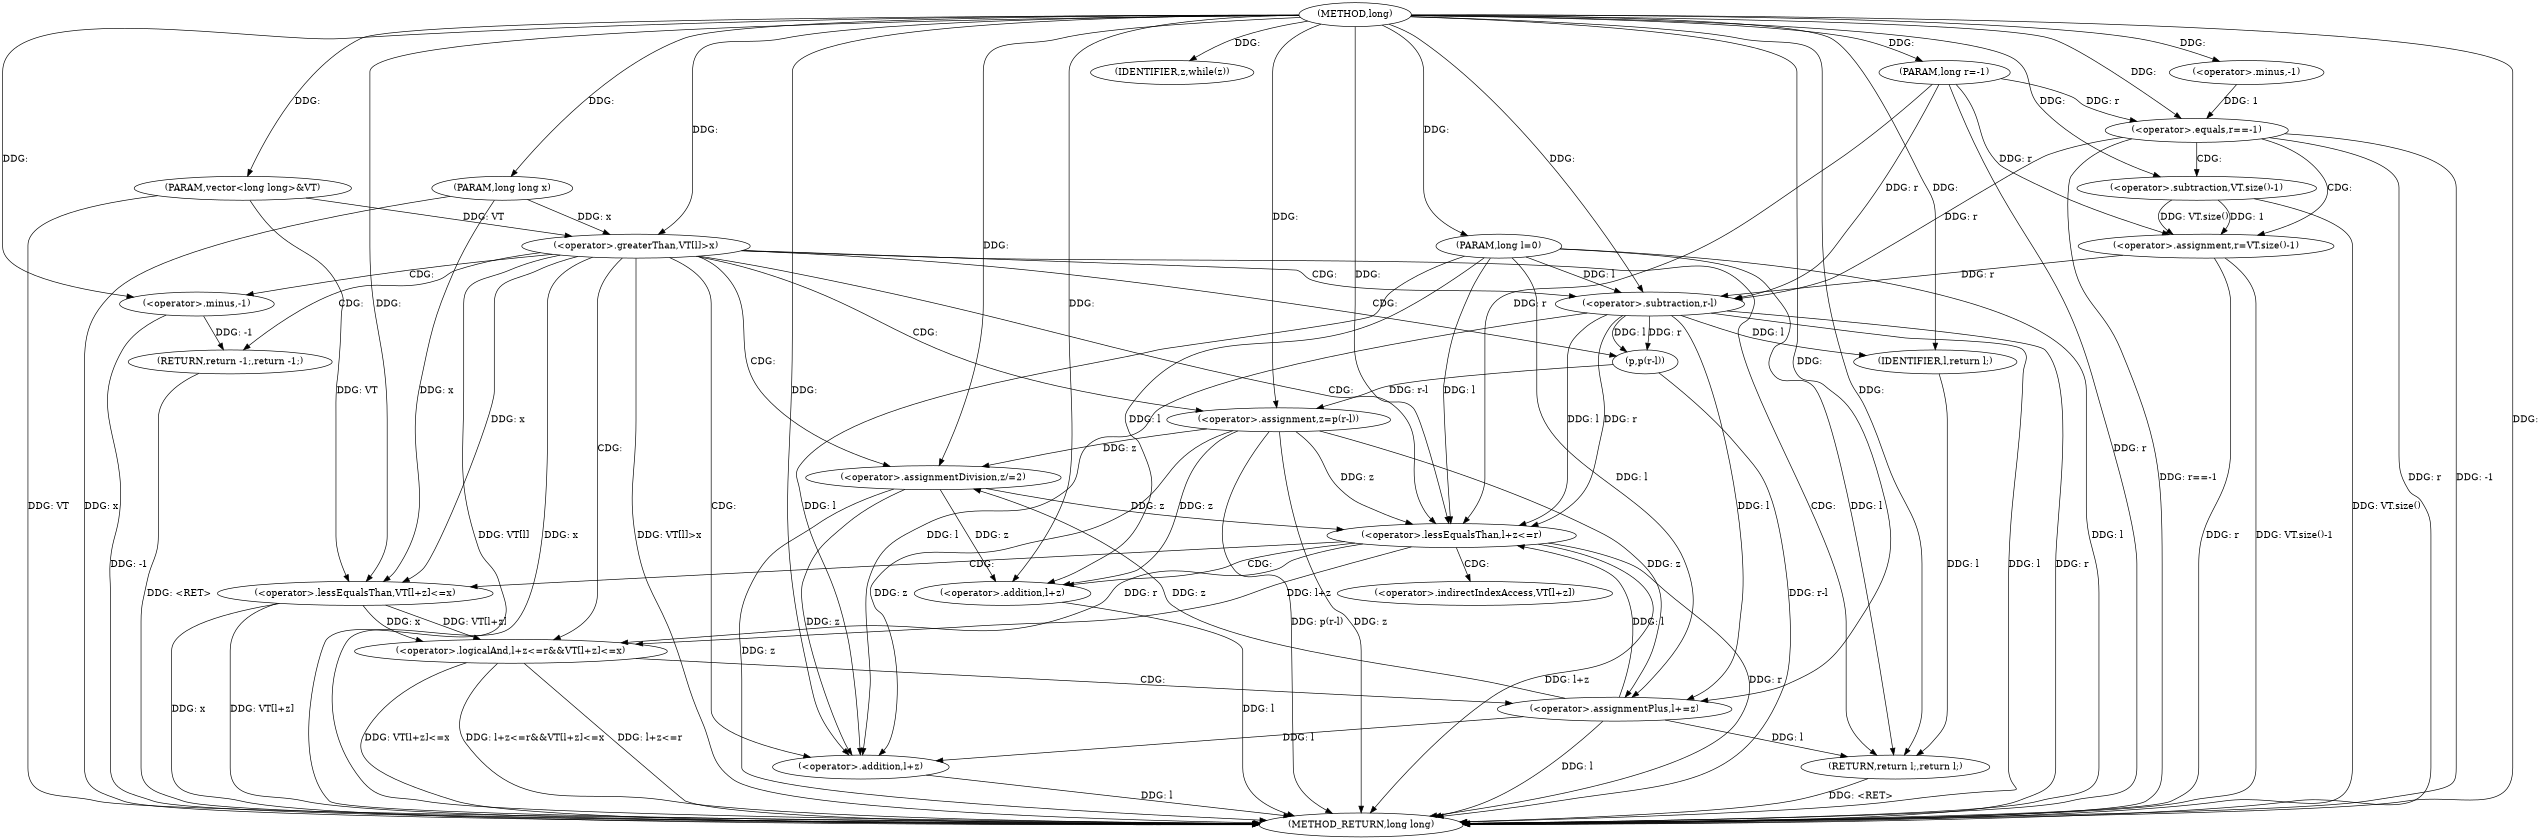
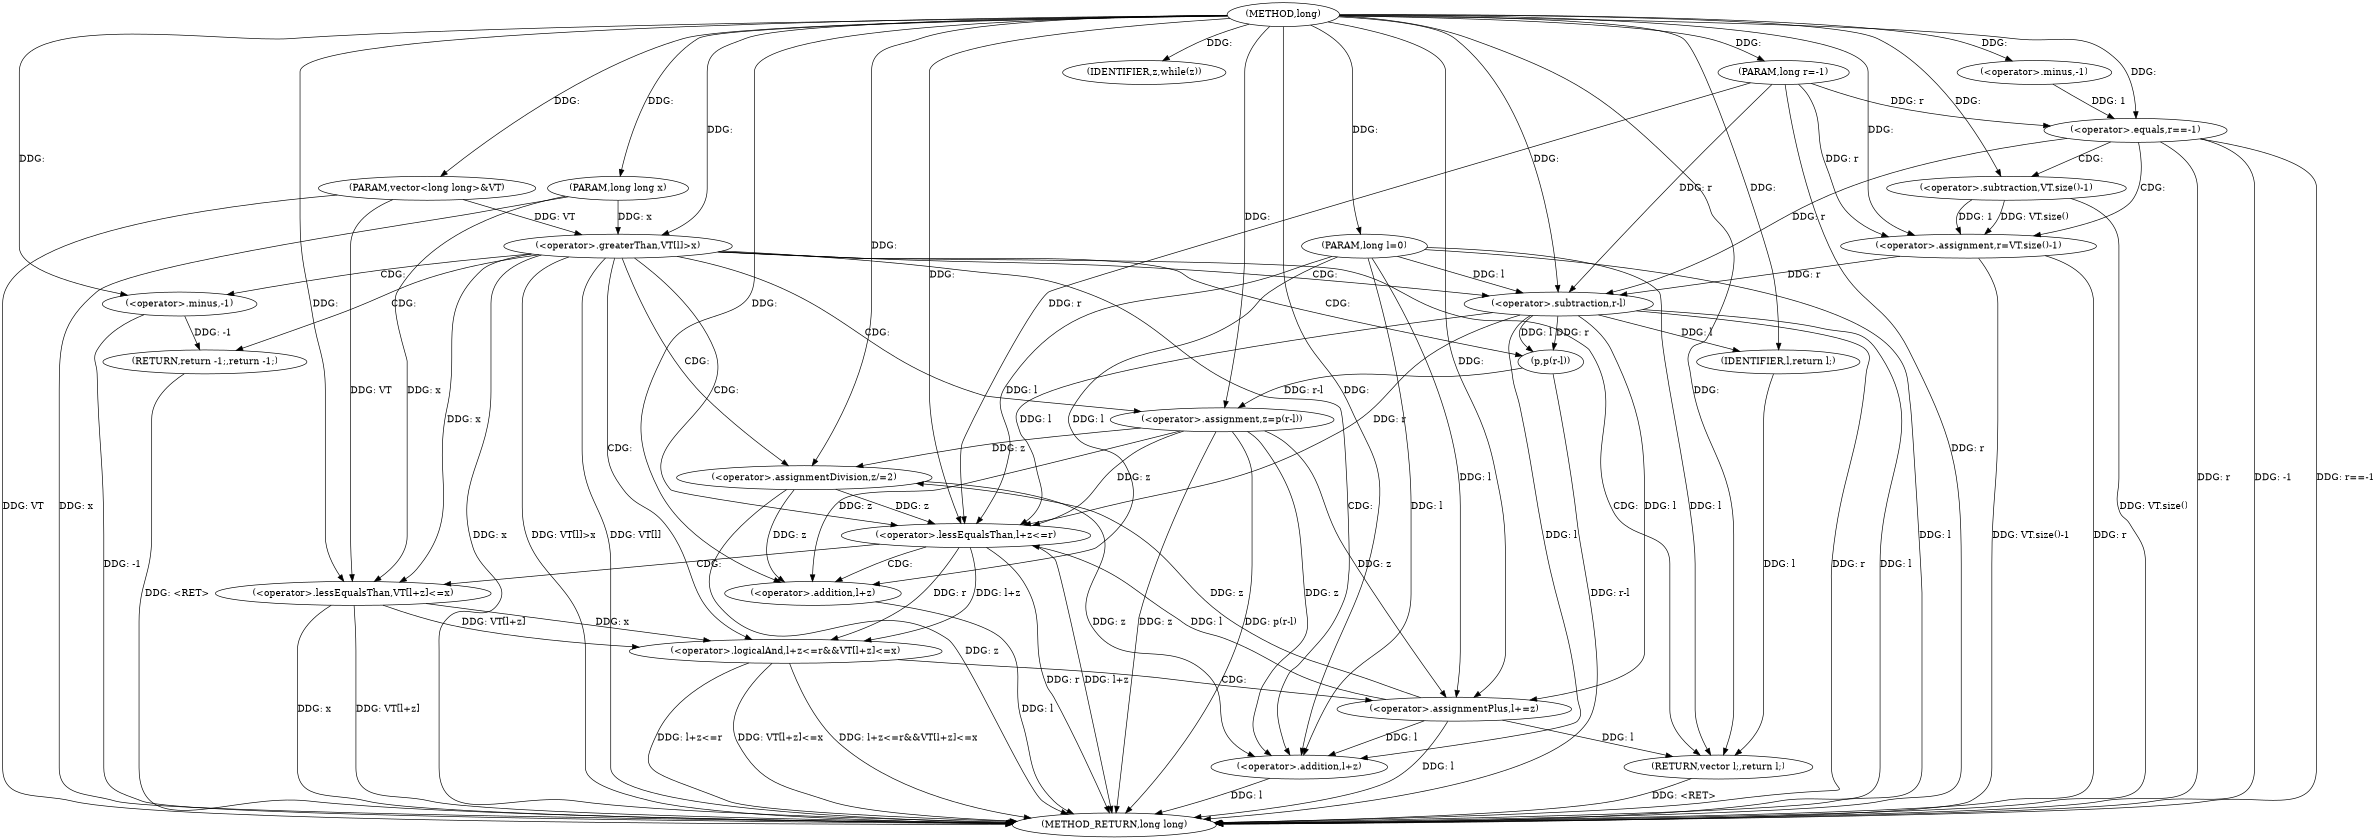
  digraph {
    n1 [label="(METHOD,long)"]
    n2 [label="(PARAM,long long x)"]
    n3 [label="(PARAM,vector<long long>&VT)"]
    n4 [label="(PARAM,long l=0)"]
    n5 [label="(PARAM,long r=-1)"]
    n6 [label="(<operator>.assignment,z=p(r-l))"]
-   n7 [label="(RETURN,return l;,return l;)"]
+   n7 [label="(RETURN,vector l;,return l;)"]
    n8 [label="(<operator>.equals,r==-1)"]
    n9 [label="(<operator>.greaterThan,VT[l]>x)"]
    n10 [label="(IDENTIFIER,z,while(z))"]
    n11 [label="(IDENTIFIER,l,return l;)"]
    n12 [label="(<operator>.assignment,r=VT.size()-1)"]
    n13 [label="(<operator>.assignmentDivision,z/=2)"]
    n14 [label="(<operator>.minus,-1)"]
    n15 [label="(<operator>.minus,-1)"]
    n16 [label="(<operator>.subtraction,r-l)"]
    n17 [label="(<operator>.subtraction,VT.size()-1)"]
    n18 [label="(<operator>.assignmentPlus,l+=z)"]
    n19 [label="(<operator>.lessEqualsThan,l+z<=r)"]
    n20 [label="(<operator>.lessEqualsThan,VT[l+z]<=x)"]
    n21 [label="(<operator>.addition,l+z)"]
    n22 [label="(<operator>.addition,l+z)"]
    n23 [label="(METHOD_RETURN,long long)"]
    n24 [label="(RETURN,return -1;,return -1;)"]
    n25 [label="(p,p(r-l))"]
    n26 [label="(<operator>.logicalAnd,l+z<=r&&VT[l+z]<=x)"]
-   n27 [label="(<operator>.indirectIndexAccess,VT[l+z])"]
    n1 -> n2 [label="DDG: "]
    n1 -> n3 [label="DDG: "]
    n1 -> n4 [label="DDG: "]
    n1 -> n5 [label="DDG: "]
    n1 -> n6 [label="DDG: "]
    n1 -> n7 [label="DDG: "]
    n1 -> n8 [label="DDG: "]
    n1 -> n9 [label="DDG: "]
    n1 -> n10 [label="DDG: "]
    n1 -> n11 [label="DDG: "]
-   n1 -> n23 [label="DDG: "]
+   n1 -> n12 [label="DDG: "]
    n1 -> n13 [label="DDG: "]
    n1 -> n14 [label="DDG: "]
    n1 -> n15 [label="DDG: "]
    n1 -> n16 [label="DDG: "]
    n1 -> n17 [label="DDG: "]
    n1 -> n18 [label="DDG: "]
    n1 -> n19 [label="DDG: "]
    n1 -> n20 [label="DDG: "]
    n1 -> n21 [label="DDG: "]
    n1 -> n22 [label="DDG: "]
    n2 -> n9 [label="DDG: x"]
    n2 -> n20 [label="DDG: x"]
    n2 -> n23 [label="DDG: x"]
    n3 -> n9 [label="DDG: VT"]
    n3 -> n20 [label="DDG: VT"]
    n3 -> n23 [label="DDG: VT"]
    n4 -> n7 [label="DDG: l"]
    n4 -> n16 [label="DDG: l"]
    n4 -> n18 [label="DDG: l"]
    n4 -> n19 [label="DDG: l"]
    n4 -> n21 [label="DDG: l"]
    n4 -> n22 [label="DDG: l"]
    n4 -> n23 [label="DDG: l"]
    n5 -> n8 [label="DDG: r"]
    n5 -> n12 [label="DDG: r"]
    n5 -> n16 [label="DDG: r"]
    n5 -> n19 [label="DDG: r"]
    n5 -> n23 [label="DDG: r"]
    n6 -> n13 [label="DDG: z"]
    n6 -> n18 [label="DDG: z"]
    n6 -> n19 [label="DDG: z"]
    n6 -> n21 [label="DDG: z"]
    n6 -> n22 [label="DDG: z"]
    n6 -> n23 [label="DDG: z"]
    n6 -> n23 [label="DDG: p(r-l)"]
    n7 -> n23 [label="DDG: <RET>"]
    n8 -> n12 [label="CDG: "]
    n8 -> n16 [label="DDG: r"]
    n8 -> n17 [label="CDG: "]
    n8 -> n23 [label="DDG: r"]
    n8 -> n23 [label="DDG: -1"]
    n8 -> n23 [label="DDG: r==-1"]
    n9 -> n6 [label="CDG: "]
    n9 -> n7 [label="CDG: "]
    n9 -> n13 [label="CDG: "]
    n9 -> n15 [label="CDG: "]
    n9 -> n16 [label="CDG: "]
    n9 -> n19 [label="CDG: "]
    n9 -> n20 [label="DDG: x"]
    n9 -> n21 [label="CDG: "]
    n9 -> n23 [label="DDG: VT[l]"]
    n9 -> n23 [label="DDG: x"]
    n9 -> n23 [label="DDG: VT[l]>x"]
    n9 -> n24 [label="CDG: "]
    n9 -> n25 [label="CDG: "]
    n9 -> n26 [label="CDG: "]
    n11 -> n7 [label="DDG: l"]
    n12 -> n16 [label="DDG: r"]
    n12 -> n23 [label="DDG: r"]
    n12 -> n23 [label="DDG: VT.size()-1"]
    n13 -> n19 [label="DDG: z"]
    n13 -> n21 [label="DDG: z"]
    n13 -> n22 [label="DDG: z"]
    n13 -> n23 [label="DDG: z"]
    n14 -> n8 [label="DDG: 1"]
    n15 -> n23 [label="DDG: -1"]
    n15 -> n24 [label="DDG: -1"]
    n16 -> n11 [label="DDG: l"]
    n16 -> n18 [label="DDG: l"]
    n16 -> n19 [label="DDG: l"]
    n16 -> n19 [label="DDG: r"]
    n16 -> n21 [label="DDG: l"]
    n16 -> n23 [label="DDG: r"]
    n16 -> n23 [label="DDG: l"]
    n16 -> n25 [label="DDG: r"]
    n16 -> n25 [label="DDG: l"]
    n17 -> n12 [label="DDG: VT.size()"]
    n17 -> n12 [label="DDG: 1"]
    n17 -> n23 [label="DDG: VT.size()"]
    n18 -> n7 [label="DDG: l"]
    n18 -> n13 [label="DDG: z"]
    n18 -> n19 [label="DDG: l"]
    n18 -> n21 [label="DDG: l"]
    n18 -> n23 [label="DDG: l"]
    n19 -> n20 [label="CDG: "]
    n19 -> n22 [label="CDG: "]
    n19 -> n23 [label="DDG: l+z"]
    n19 -> n23 [label="DDG: r"]
    n19 -> n26 [label="DDG: r"]
    n19 -> n26 [label="DDG: l+z"]
-   n19 -> n27 [label="CDG: "]
    n20 -> n23 [label="DDG: VT[l+z]"]
    n20 -> n23 [label="DDG: x"]
    n20 -> n26 [label="DDG: VT[l+z]"]
    n20 -> n26 [label="DDG: x"]
    n21 -> n23 [label="DDG: l"]
    n22 -> n23 [label="DDG: l"]
    n24 -> n23 [label="DDG: <RET>"]
    n25 -> n6 [label="DDG: r-l"]
    n25 -> n23 [label="DDG: r-l"]
    n26 -> n18 [label="CDG: "]
    n26 -> n23 [label="DDG: l+z<=r"]
    n26 -> n23 [label="DDG: VT[l+z]<=x"]
    n26 -> n23 [label="DDG: l+z<=r&&VT[l+z]<=x"]
  }
